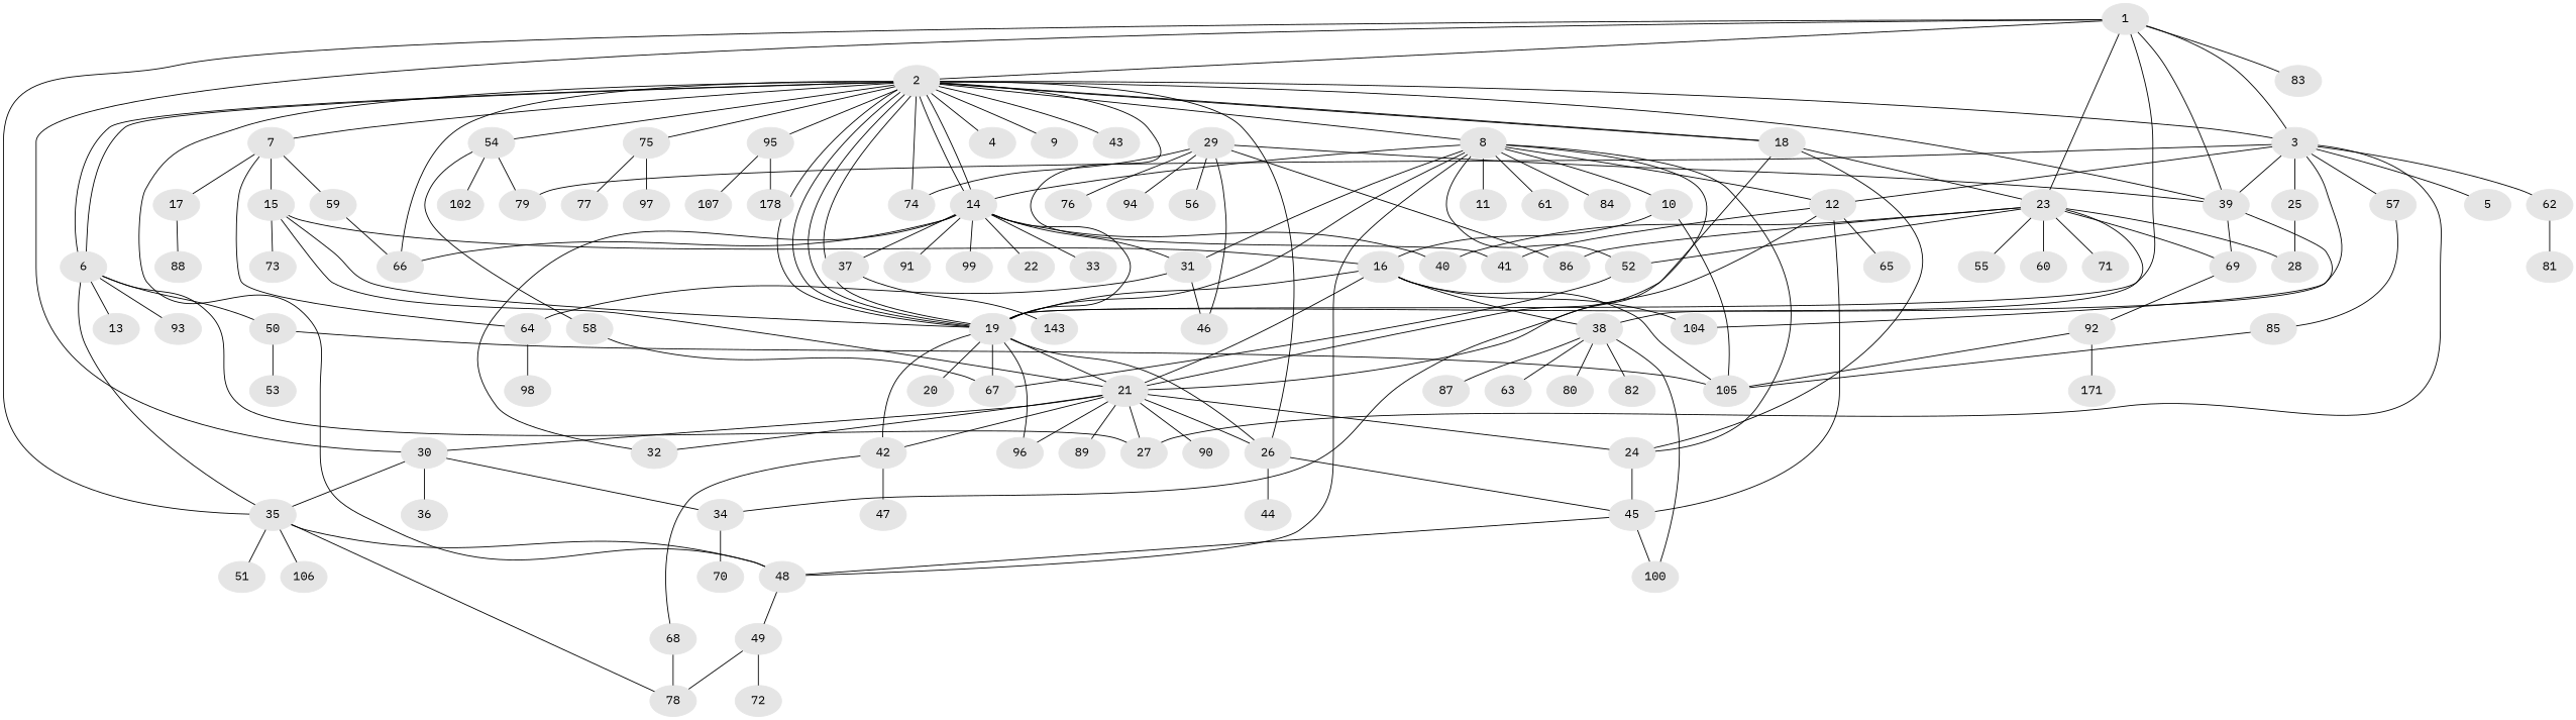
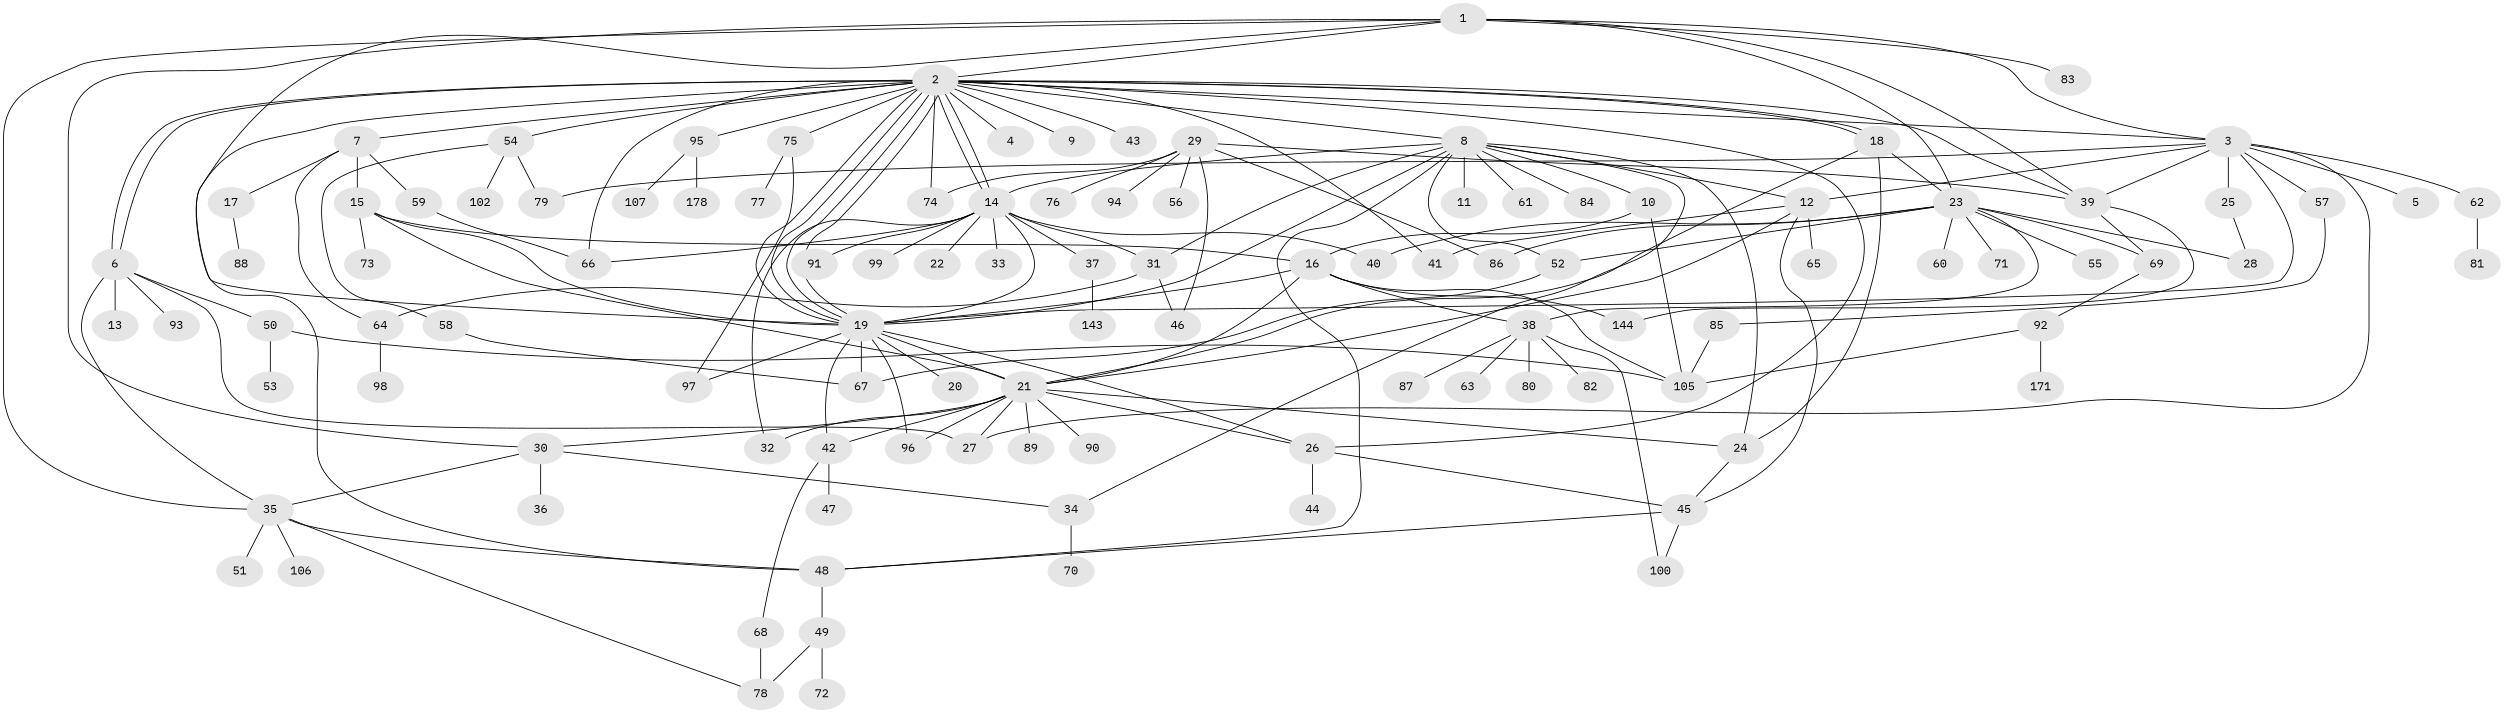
  graph {
    fontname="IBM Plex Mono"
    node [color=gray90 fontname="IBM Plex Mono" style=filled]
    edge [fontname="IBM Plex Mono"]
    1
    2
    3
    19
    23
    30
    35
    39
    83
    4
    6
    7
    8
    9
    14
    18
    26
    41
    43
    48
    54
    66
    75
    95
    74
    5
    12
    25
    27
    57
    62
    79
    21
    20
    42
    67
    96
    97
    52
    40
    38
    28
    55
    60
    69
    71
    86
    34
    36
    51
    78
    106
-   104
+   104 [label=144]
    13
    50
    93
    15
    17
    59
    64
    10
    11
    24
    31
    61
    84
    22
    32
    33
    37
    91
    99
    45
    44
    29
    46
    56
    76
    94
    49
    58
    102
    77
    107
    n85 [label=178]
    65
    85
    81
    105
    53
    16
    73
    88
    98
    70
    89
    90
    100
    n99 [label=143]
    63
    80
    82
    87
    47
    68
    92
    72
    n108 [label=171]
    1 -- 2
    1 -- 3
    1 -- 19
    1 -- 23
    1 -- 30
    1 -- 35
    1 -- 39
    1 -- 83
    2 -- 3
    2 -- 19
    2 -- 19
    2 -- 19
    2 -- 19
    2 -- 39
    2 -- 4
    2 -- 6
    2 -- 6
    2 -- 7
    2 -- 8
    2 -- 9
    2 -- 14
    2 -- 14
    2 -- 18
    2 -- 18
    2 -- 26
    2 -- 41
    2 -- 43
    2 -- 48
    2 -- 54
    2 -- 66
    2 -- 75
    2 -- 95
    2 -- 74
    3 -- 19
    3 -- 39
    3 -- 5
    3 -- 12
    3 -- 25
    3 -- 27
    3 -- 57
    3 -- 62
    3 -- 79
    19 -- 26
    19 -- 21
    19 -- 20
    19 -- 42
    19 -- 67
    19 -- 96
+   19 -- 97
    23 -- 52
    23 -- 40
    23 -- 38
    23 -- 28
    23 -- 55
    23 -- 60
    23 -- 69
    23 -- 71
    23 -- 86
    30 -- 35
    30 -- 34
    30 -- 36
    35 -- 48
    35 -- 51
    35 -- 78
    35 -- 106
    39 -- 69
    39 -- 104
    6 -- 35
    6 -- 27
    6 -- 13
    6 -- 50
    6 -- 93
    7 -- 15
    7 -- 17
    7 -- 59
    7 -- 64
    8 -- 19
    8 -- 14
    8 -- 48
    8 -- 12
    8 -- 52
    8 -- 34
    8 -- 10
    8 -- 11
    8 -- 24
    8 -- 31
    8 -- 61
    8 -- 84
    14 -- 19
    14 -- 66
    14 -- 40
    14 -- 31
    14 -- 22
    14 -- 32
    14 -- 33
    14 -- 37
    14 -- 91
    14 -- 99
    18 -- 23
    18 -- 21
    18 -- 24
    26 -- 45
    26 -- 44
    48 -- 49
    54 -- 79
    54 -- 58
    54 -- 102
    75 -- 97
    75 -- 77
    95 -- 107
    95 -- n85
    12 -- 41
    12 -- 21
    12 -- 45
    12 -- 65
    25 -- 28
    57 -- 85
    62 -- 81
    21 -- 30
    21 -- 26
    21 -- 27
    21 -- 42
    21 -- 96
    21 -- 24
    21 -- 32
    21 -- 89
    21 -- 90
    42 -- 47
    42 -- 68
    52 -- 67
    38 -- 100
    38 -- 63
    38 -- 80
    38 -- 82
    38 -- 87
    69 -- 92
    34 -- 70
    50 -- 105
    50 -- 53
    15 -- 19
    15 -- 21
    15 -- 16
    15 -- 73
    17 -- 88
    59 -- 66
    64 -- 98
    10 -- 105
    10 -- 16
    24 -- 45
    31 -- 64
    31 -- 46
    37 -- n99
    45 -- 48
    45 -- 100
    29 -- 39
    29 -- 74
    29 -- 86
    29 -- 46
    29 -- 56
    29 -- 76
    29 -- 94
    49 -- 78
    49 -- 72
    58 -- 67
    85 -- 105
    16 -- 19
    16 -- 21
    16 -- 38
    16 -- 104
    16 -- 105
    68 -- 78
    92 -- 105
    92 -- n108
  }
